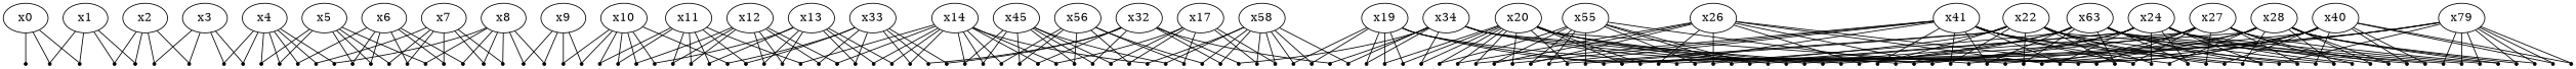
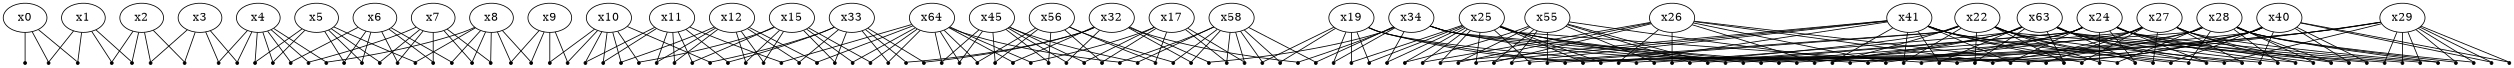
  graph {
    node [shape=point]
    n1 [label=x0 shape=""]
    factor0
    factor1
    factor2
    n5 [label=x1 shape=""]
    factor3
    factor4
    n8 [label=x2 shape=""]
    factor5
    factor6
    n11 [label=x3 shape=""]
    factor7
    factor8
    n14 [label=x4 shape=""]
    factor9
    factor10
    factor13
    factor16
    factor20
    n20 [label=x5 shape=""]
    factor11
    factor12
    factor17
    factor21
    n25 [label=x6 shape=""]
    factor14
    factor15
    factor22
    n29 [label=x7 shape=""]
    factor18
    factor19
    n32 [label=x8 shape=""]
    factor23
    factor24
    n35 [label=x9 shape=""]
    factor25
    factor26
    n38 [label=x10 shape=""]
    factor27
    factor28
    factor31
    factor34
    factor131
    n44 [label=x11 shape=""]
    factor29
    factor30
    factor35
    factor38
    factor132
    n50 [label=x12 shape=""]
    factor32
    factor33
    factor39
    factor133
-   n55 [label=x13 shape=""]
+   n55 [label=x15 shape=""]
    factor36
    factor37
    factor134
-   n59 [label=x14 shape=""]
+   n59 [label=x64 shape=""]
    factor40
    factor41
    factor44
    factor47
    factor51
    factor126
    factor135
    n67 [label=x45 shape=""]
    factor42
    factor43
    factor48
    factor52
    factor127
    n73 [label=x56 shape=""]
    factor45
    factor46
    factor53
    n77 [label=x17 shape=""]
    factor49
    factor50
    n80 [label=x58 shape=""]
    factor54
    factor55
    factor119
    factor128
    n85 [label=x19 shape=""]
    factor56
    factor57
    factor95
    factor103
    factor111
    factor120
-   n92 [label=x20 shape=""]
+   n92 [label=x25 shape=""]
    factor58
    factor59
    factor62
    factor65
    factor69
    factor74
    factor80
    factor87
    factor96
    factor104
    factor112
    factor121
    n105 [label=x41 shape=""]
    factor60
    factor61
    factor66
    factor70
    factor75
    factor81
    factor88
    factor97
    factor105
    factor113
    n116 [label=x22 shape=""]
    factor63
    factor64
    factor71
    factor76
    factor82
    factor89
    factor98
    factor106
    factor114
    n126 [label=x63 shape=""]
    factor67
    factor68
    factor77
    factor83
    factor90
    factor99
    factor107
    factor115
    n135 [label=x24 shape=""]
    factor72
    factor73
    factor84
    factor91
    factor100
    factor108
    factor116
    n143 [label=x55 shape=""]
    factor78
    factor79
    factor92
    n147 [label=x26 shape=""]
    factor85
    factor86
    n150 [label=x27 shape=""]
    factor93
    factor94
    n153 [label=x28 shape=""]
    factor101
    factor102
    factor122
-   n157 [label=x79 shape=""]
+   n157 [label=x29 shape=""]
    factor109
    factor110
    factor123
    n161 [label=x40 shape=""]
    factor117
    factor118
    n164 [label=x34 shape=""]
    factor124
    factor125
    n167 [label=x32 shape=""]
    factor129
    factor130
    n170 [label=x33 shape=""]
    n1 -- factor0
    n1 -- factor1
    n1 -- factor2
    n5 -- factor1
    n5 -- factor2
    n5 -- factor3
    n5 -- factor4
    n8 -- factor3
    n8 -- factor4
    n8 -- factor5
    n8 -- factor6
    n11 -- factor5
    n11 -- factor6
    n11 -- factor7
    n11 -- factor8
    n14 -- factor7
    n14 -- factor8
    n14 -- factor9
    n14 -- factor10
    n14 -- factor13
    n14 -- factor16
    n14 -- factor20
    n20 -- factor9
    n20 -- factor10
    n20 -- factor11
    n20 -- factor12
    n20 -- factor17
    n20 -- factor21
    n25 -- factor13
    n25 -- factor11
    n25 -- factor12
    n25 -- factor14
    n25 -- factor15
    n25 -- factor22
    n29 -- factor16
    n29 -- factor17
    n29 -- factor14
    n29 -- factor15
    n29 -- factor18
    n29 -- factor19
    n32 -- factor20
    n32 -- factor21
    n32 -- factor22
    n32 -- factor18
    n32 -- factor19
    n32 -- factor23
    n32 -- factor24
    n35 -- factor23
    n35 -- factor24
    n35 -- factor25
    n35 -- factor26
    n38 -- factor25
    n38 -- factor26
    n38 -- factor27
    n38 -- factor28
    n38 -- factor31
    n38 -- factor34
    n38 -- factor131
    n44 -- factor27
    n44 -- factor28
    n44 -- factor29
    n44 -- factor30
    n44 -- factor35
    n44 -- factor38
    n44 -- factor132
    n50 -- factor31
    n50 -- factor29
    n50 -- factor30
    n50 -- factor32
    n50 -- factor33
    n50 -- factor39
    n50 -- factor133
    n55 -- factor34
    n55 -- factor35
    n55 -- factor32
    n55 -- factor33
    n55 -- factor36
    n55 -- factor37
    n55 -- factor134
    n59 -- factor38
    n59 -- factor39
    n59 -- factor36
    n59 -- factor37
    n59 -- factor40
    n59 -- factor41
    n59 -- factor44
    n59 -- factor47
    n59 -- factor51
    n59 -- factor126
    n59 -- factor135
    n67 -- factor40
    n67 -- factor41
    n67 -- factor42
    n67 -- factor43
    n67 -- factor48
    n67 -- factor52
    n67 -- factor127
    n73 -- factor44
    n73 -- factor42
    n73 -- factor43
    n73 -- factor45
    n73 -- factor46
    n73 -- factor53
    n77 -- factor47
    n77 -- factor48
    n77 -- factor45
    n77 -- factor46
    n77 -- factor49
    n77 -- factor50
    n80 -- factor51
    n80 -- factor52
    n80 -- factor53
    n80 -- factor49
    n80 -- factor50
    n80 -- factor54
    n80 -- factor55
    n80 -- factor119
    n80 -- factor128
    n85 -- factor54
    n85 -- factor55
    n85 -- factor56
    n85 -- factor57
    n85 -- factor95
    n85 -- factor103
    n85 -- factor111
    n85 -- factor120
    n92 -- factor56
    n92 -- factor57
    n92 -- factor58
    n92 -- factor59
    n92 -- factor62
    n92 -- factor65
    n92 -- factor69
    n92 -- factor74
    n92 -- factor80
    n92 -- factor87
    n92 -- factor96
    n92 -- factor104
    n92 -- factor112
    n92 -- factor121
    n105 -- factor58
    n105 -- factor59
    n105 -- factor60
    n105 -- factor61
    n105 -- factor66
    n105 -- factor70
    n105 -- factor75
    n105 -- factor81
    n105 -- factor88
    n105 -- factor97
    n105 -- factor105
    n105 -- factor113
    n116 -- factor62
    n116 -- factor60
    n116 -- factor61
    n116 -- factor63
    n116 -- factor64
    n116 -- factor71
    n116 -- factor76
    n116 -- factor82
    n116 -- factor89
    n116 -- factor98
    n116 -- factor106
    n116 -- factor114
    n126 -- factor65
    n126 -- factor66
    n126 -- factor63
    n126 -- factor64
    n126 -- factor67
    n126 -- factor68
    n126 -- factor77
    n126 -- factor83
    n126 -- factor90
    n126 -- factor99
    n126 -- factor107
    n126 -- factor115
    n135 -- factor69
    n135 -- factor70
    n135 -- factor71
    n135 -- factor67
    n135 -- factor68
    n135 -- factor72
    n135 -- factor73
    n135 -- factor84
    n135 -- factor91
    n135 -- factor100
    n135 -- factor108
    n135 -- factor116
    n143 -- factor74
    n143 -- factor75
    n143 -- factor76
    n143 -- factor77
    n143 -- factor72
    n143 -- factor73
    n143 -- factor78
    n143 -- factor79
    n143 -- factor92
    n147 -- factor80
    n147 -- factor81
    n147 -- factor82
    n147 -- factor83
    n147 -- factor84
    n147 -- factor78
    n147 -- factor79
    n147 -- factor85
    n147 -- factor86
    n150 -- factor87
    n150 -- factor88
    n150 -- factor89
    n150 -- factor90
    n150 -- factor91
    n150 -- factor92
    n150 -- factor85
    n150 -- factor86
    n150 -- factor93
    n150 -- factor94
    n153 -- factor95
    n153 -- factor96
    n153 -- factor97
    n153 -- factor98
    n153 -- factor99
    n153 -- factor100
    n153 -- factor93
    n153 -- factor94
    n153 -- factor101
    n153 -- factor102
    n153 -- factor122
    n157 -- factor103
    n157 -- factor104
    n157 -- factor105
    n157 -- factor106
    n157 -- factor107
    n157 -- factor108
    n157 -- factor101
    n157 -- factor102
    n157 -- factor109
    n157 -- factor110
    n157 -- factor123
    n161 -- factor111
    n161 -- factor112
    n161 -- factor113
    n161 -- factor114
    n161 -- factor115
    n161 -- factor116
    n161 -- factor109
    n161 -- factor110
    n161 -- factor117
    n161 -- factor118
    n164 -- factor119
    n164 -- factor120
    n164 -- factor121
    n164 -- factor122
    n164 -- factor123
    n164 -- factor117
    n164 -- factor118
    n164 -- factor124
    n164 -- factor125
    n167 -- factor126
    n167 -- factor127
    n167 -- factor128
    n167 -- factor124
    n167 -- factor125
    n167 -- factor129
    n167 -- factor130
    n170 -- factor131
    n170 -- factor132
    n170 -- factor133
    n170 -- factor134
    n170 -- factor135
    n170 -- factor129
    n170 -- factor130
  }
